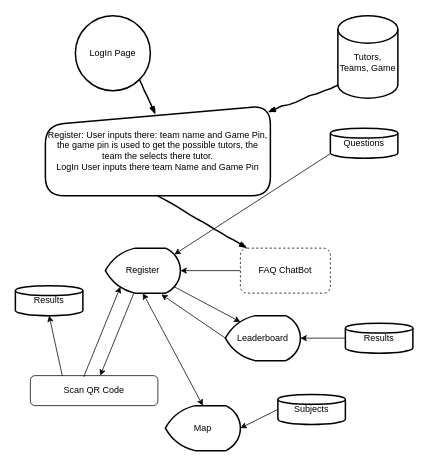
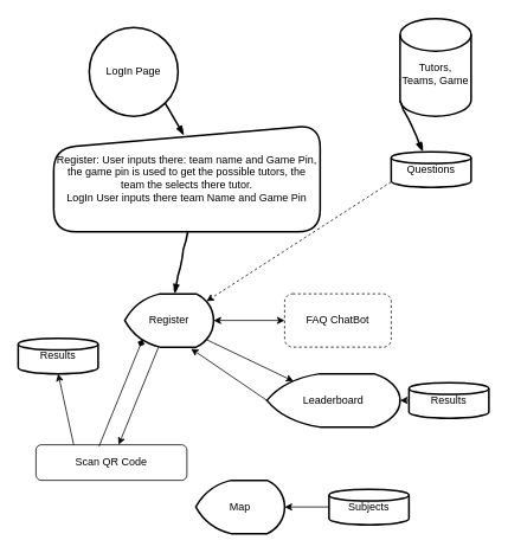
  <mxCell id="0" />
  <mxCell id="1" parent="0" />
- <mxCell id="2" value="LogIn Page" style="strokeWidth=2;html=1;shape=mxgraph.flowchart.start_2;whiteSpace=wrap;" parent="1" vertex="1"><mxGeometry x="100" y="20" width="100" height="100" as="geometry" /></mxCell>
+ <mxCell id="2" value="LogIn Page" style="strokeWidth=2;html=1;shape=mxgraph.flowchart.start_2;whiteSpace=wrap;" parent="1" vertex="1"><mxGeometry x="100" y="30" width="100" height="100" as="geometry" /></mxCell>
  <mxCell id="3" value="Register: User inputs there: team name and Game Pin, the game pin is used to get the possible tutors, the team the selects there tutor.&lt;br&gt;LogIn User inputs there team Name and Game Pin" style="html=1;strokeWidth=2;shape=manualInput;whiteSpace=wrap;rounded=1;size=26;arcSize=50;" parent="1" vertex="1"><mxGeometry x="60" y="140" width="300" height="120" as="geometry" /></mxCell>
  <mxCell id="4" value="" style="rounded=0;comic=1;strokeWidth=2;endArrow=blockThin;html=1;fontFamily=Comic Sans MS;fontStyle=1;exitX=0.855;exitY=0.855;exitDx=0;exitDy=0;exitPerimeter=0;entryX=0.489;entryY=0.096;entryDx=0;entryDy=0;entryPerimeter=0;" parent="1" source="2" target="3" edge="1"><mxGeometry width="50" height="50" relative="1" as="geometry"><mxPoint x="40" y="310" as="sourcePoint" /><mxPoint x="90" y="260" as="targetPoint" /></mxGeometry></mxCell>
- <mxCell id="5" value="" style="rounded=0;comic=1;strokeWidth=2;endArrow=blockThin;html=1;fontFamily=Comic Sans MS;fontStyle=1;exitX=0.5;exitY=1;exitDx=0;exitDy=0;" parent="1" source="3" target="16" edge="1"><mxGeometry width="50" height="50" relative="1" as="geometry"><mxPoint x="40" y="330" as="sourcePoint" /><mxPoint x="190" y="360" as="targetPoint" /></mxGeometry></mxCell>
+ <mxCell id="5" value="" style="rounded=0;comic=1;strokeWidth=2;endArrow=blockThin;html=1;fontFamily=Comic Sans MS;fontStyle=1;exitX=0.5;exitY=1;exitDx=0;exitDy=0;" parent="1" source="3" target="6" edge="1"><mxGeometry width="50" height="50" relative="1" as="geometry"><mxPoint x="40" y="330" as="sourcePoint" /><mxPoint x="190" y="360" as="targetPoint" /></mxGeometry></mxCell>
  <mxCell id="6" value="Register" style="strokeWidth=2;html=1;shape=mxgraph.flowchart.display;whiteSpace=wrap;" parent="1" vertex="1"><mxGeometry x="140" y="330" width="100" height="60" as="geometry" /></mxCell>
  <mxCell id="7" value="&lt;br&gt;Tutors, Teams, Game" style="strokeWidth=2;html=1;shape=mxgraph.flowchart.database;whiteSpace=wrap;" parent="1" vertex="1"><mxGeometry x="450" y="20" width="80" height="110" as="geometry" /></mxCell>
- <mxCell id="8" value="" style="rounded=0;comic=1;strokeWidth=2;endArrow=blockThin;html=1;fontFamily=Comic Sans MS;fontStyle=1;exitX=0;exitY=0.85;exitDx=0;exitDy=0;exitPerimeter=0;entryX=0.988;entryY=0.071;entryDx=0;entryDy=0;entryPerimeter=0;" parent="1" source="7" target="3" edge="1"><mxGeometry width="50" height="50" relative="1" as="geometry"><mxPoint x="40" y="460" as="sourcePoint" /><mxPoint x="90" y="410" as="targetPoint" /></mxGeometry></mxCell>
+ <mxCell id="8" value="" style="rounded=0;comic=1;strokeWidth=2;endArrow=blockThin;html=1;fontFamily=Comic Sans MS;fontStyle=1;exitX=0;exitY=0.85;exitDx=0;exitDy=0;exitPerimeter=0;" parent="1" source="7" target="9" edge="1"><mxGeometry width="50" height="50" relative="1" as="geometry"><mxPoint x="40" y="460" as="sourcePoint" /><mxPoint x="90" y="410" as="targetPoint" /></mxGeometry></mxCell>
  <mxCell id="9" value="Questions" style="strokeWidth=2;html=1;shape=mxgraph.flowchart.database;whiteSpace=wrap;" parent="1" vertex="1"><mxGeometry x="440" y="170" width="90" height="40" as="geometry" /></mxCell>
- <mxCell id="10" value="" style="endArrow=classic;html=1;exitX=0;exitY=0.85;exitDx=0;exitDy=0;exitPerimeter=0;entryX=0.92;entryY=0.14;entryDx=0;entryDy=0;entryPerimeter=0;" edge="1" parent="1" source="9" target="6"><mxGeometry width="50" height="50" relative="1" as="geometry"><mxPoint x="40" y="460" as="sourcePoint" /><mxPoint x="90" y="410" as="targetPoint" /></mxGeometry></mxCell>
+ <mxCell id="10" value="" style="endArrow=classic;html=1;exitX=0;exitY=0.85;exitDx=0;exitDy=0;exitPerimeter=0;entryX=0.92;entryY=0.14;entryDx=0;entryDy=0;entryPerimeter=0;dashed=1;" edge="1" parent="1" source="9" target="6"><mxGeometry width="50" height="50" relative="1" as="geometry"><mxPoint x="40" y="460" as="sourcePoint" /><mxPoint x="90" y="410" as="targetPoint" /></mxGeometry></mxCell>
  <mxCell id="11" value="" style="endArrow=classic;html=1;exitX=0;exitY=0.85;exitDx=0;exitDy=0;exitPerimeter=0;" edge="1" parent="1" target="12"><mxGeometry width="50" height="50" relative="1" as="geometry"><mxPoint x="178" y="390" as="sourcePoint" /><mxPoint x="120" y="524" as="targetPoint" /></mxGeometry></mxCell>
  <mxCell id="12" value="Scan QR Code" style="rounded=1;whiteSpace=wrap;html=1;" vertex="1" parent="1"><mxGeometry x="40" y="500" width="170" height="40" as="geometry" /></mxCell>
- <mxCell id="13" value="" style="endArrow=classic;html=1;exitX=0.418;exitY=0.043;exitDx=0;exitDy=0;entryX=0.2;entryY=0.86;entryDx=0;entryDy=0;entryPerimeter=0;exitPerimeter=0;" edge="1" parent="1" source="12" target="6"><mxGeometry width="50" height="50" relative="1" as="geometry"><mxPoint x="50" y="480" as="sourcePoint" /><mxPoint x="100" y="430" as="targetPoint" /></mxGeometry></mxCell>
- <mxCell id="14" value="Leaderboard" style="strokeWidth=2;html=1;shape=mxgraph.flowchart.display;whiteSpace=wrap;" vertex="1" parent="1"><mxGeometry x="300" y="420" width="100" height="60" as="geometry" /></mxCell>
+ <mxCell id="13" value="" style="endArrow=diamond;html=1;exitX=0.418;exitY=0.043;exitDx=0;exitDy=0;entryX=0.2;entryY=0.86;entryDx=0;entryDy=0;entryPerimeter=0;exitPerimeter=0;" edge="1" parent="1" source="12" target="6"><mxGeometry width="50" height="50" relative="1" as="geometry"><mxPoint x="50" y="480" as="sourcePoint" /><mxPoint x="100" y="430" as="targetPoint" /></mxGeometry></mxCell>
+ <mxCell id="14" value="Leaderboard" style="strokeWidth=2;html=1;shape=mxgraph.flowchart.display;whiteSpace=wrap;" vertex="1" parent="1"><mxGeometry x="300" y="420" width="150" height="60" as="geometry" /></mxCell>
  <mxCell id="15" value="" style="endArrow=classic;html=1;entryX=0.2;entryY=0.14;entryDx=0;entryDy=0;entryPerimeter=0;exitX=0.92;exitY=0.86;exitDx=0;exitDy=0;exitPerimeter=0;" edge="1" parent="1" source="6" target="14"><mxGeometry width="50" height="50" relative="1" as="geometry"><mxPoint x="310" y="600" as="sourcePoint" /><mxPoint x="360" y="550" as="targetPoint" /></mxGeometry></mxCell>
  <mxCell id="16" value="FAQ ChatBot" style="rounded=1;whiteSpace=wrap;html=1;dashed=1;" vertex="1" parent="1"><mxGeometry x="320" y="330" width="120" height="60" as="geometry" /></mxCell>
- <mxCell id="17" value="" style="endArrow=none;startArrow=classic;html=1;entryX=0;entryY=0.5;entryDx=0;entryDy=0;exitX=1;exitY=0.5;exitDx=0;exitDy=0;exitPerimeter=0;" edge="1" parent="1" source="6" target="16"><mxGeometry width="50" height="50" relative="1" as="geometry"><mxPoint x="280" y="440" as="sourcePoint" /><mxPoint x="330" y="390" as="targetPoint" /></mxGeometry></mxCell>
+ <mxCell id="17" value="" style="endArrow=classic;startArrow=classic;html=1;entryX=0;entryY=0.5;entryDx=0;entryDy=0;exitX=1;exitY=0.5;exitDx=0;exitDy=0;exitPerimeter=0;" edge="1" parent="1" source="6" target="16"><mxGeometry width="50" height="50" relative="1" as="geometry"><mxPoint x="280" y="440" as="sourcePoint" /><mxPoint x="330" y="390" as="targetPoint" /></mxGeometry></mxCell>
  <mxCell id="18" value="Results" style="strokeWidth=2;html=1;shape=mxgraph.flowchart.database;whiteSpace=wrap;" vertex="1" parent="1"><mxGeometry x="460" y="430" width="90" height="40" as="geometry" /></mxCell>
  <mxCell id="19" value="" style="endArrow=classic;html=1;exitX=0;exitY=0.5;exitDx=0;exitDy=0;exitPerimeter=0;entryX=1;entryY=0.5;entryDx=0;entryDy=0;entryPerimeter=0;" edge="1" parent="1" source="18" target="14"><mxGeometry width="50" height="50" relative="1" as="geometry"><mxPoint x="40" y="610" as="sourcePoint" /><mxPoint x="90" y="560" as="targetPoint" /></mxGeometry></mxCell>
  <mxCell id="20" value="Results" style="strokeWidth=2;html=1;shape=mxgraph.flowchart.database;whiteSpace=wrap;" vertex="1" parent="1"><mxGeometry x="20" y="380" width="90" height="40" as="geometry" /></mxCell>
  <mxCell id="21" value="" style="endArrow=classic;html=1;entryX=0.5;entryY=1;entryDx=0;entryDy=0;entryPerimeter=0;exitX=0.25;exitY=0;exitDx=0;exitDy=0;" edge="1" parent="1" source="12" target="20"><mxGeometry width="50" height="50" relative="1" as="geometry"><mxPoint x="20" y="610" as="sourcePoint" /><mxPoint x="70" y="560" as="targetPoint" /></mxGeometry></mxCell>
  <mxCell id="22" value="" style="endArrow=classic;html=1;exitX=0;exitY=0.5;exitDx=0;exitDy=0;exitPerimeter=0;entryX=0.746;entryY=1.029;entryDx=0;entryDy=0;entryPerimeter=0;" edge="1" parent="1" source="14" target="6"><mxGeometry width="50" height="50" relative="1" as="geometry"><mxPoint x="20" y="610" as="sourcePoint" /><mxPoint x="70" y="560" as="targetPoint" /></mxGeometry></mxCell>
- <mxCell id="23" value="" style="endArrow=classic;startArrow=classic;html=1;entryX=0.5;entryY=1;entryDx=0;entryDy=0;entryPerimeter=0;exitX=0.5;exitY=0;exitDx=0;exitDy=0;exitPerimeter=0;" edge="1" parent="1" source="24" target="6"><mxGeometry width="50" height="50" relative="1" as="geometry"><mxPoint x="250" y="540" as="sourcePoint" /><mxPoint x="70" y="560" as="targetPoint" /></mxGeometry></mxCell>
  <mxCell id="24" value="Map" style="strokeWidth=2;html=1;shape=mxgraph.flowchart.display;whiteSpace=wrap;" vertex="1" parent="1"><mxGeometry x="220" y="540" width="100" height="60" as="geometry" /></mxCell>
- <mxCell id="25" value="Subjects" style="strokeWidth=2;html=1;shape=mxgraph.flowchart.database;whiteSpace=wrap;" vertex="1" parent="1"><mxGeometry x="370" y="525" width="90" height="40" as="geometry" /></mxCell>
+ <mxCell id="25" value="Subjects" style="strokeWidth=2;html=1;shape=mxgraph.flowchart.database;whiteSpace=wrap;" vertex="1" parent="1"><mxGeometry x="370" y="550" width="90" height="40" as="geometry" /></mxCell>
  <mxCell id="26" value="" style="endArrow=classic;html=1;exitX=0;exitY=0.5;exitDx=0;exitDy=0;exitPerimeter=0;entryX=1;entryY=0.5;entryDx=0;entryDy=0;entryPerimeter=0;" edge="1" parent="1" source="25" target="24"><mxGeometry width="50" height="50" relative="1" as="geometry"><mxPoint x="20" y="670" as="sourcePoint" /><mxPoint x="70" y="620" as="targetPoint" /></mxGeometry></mxCell>
